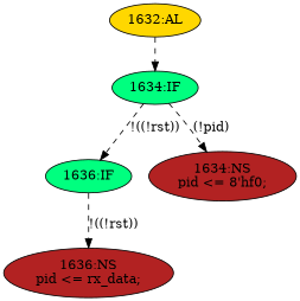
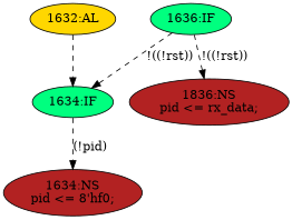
  strict digraph {
    node [fillcolor=springgreen statements="[]" style=filled typ=IfStatement]
    edge [cond="['rst']" lineno=1634 style=dashed]
    n1 [ast="<pyverilog.vparser.ast.Always object at 0x7f13b5578f50>" clk_sens=True fillcolor=gold label="1632:AL" sens="['clk']" typ=Always use_var="['rst', 'rx_data', 'pid_ld_en']"]
    n2 [ast="<pyverilog.vparser.ast.IfStatement object at 0x7f13b5578ed0>" label="1634:IF"]
    n3 [ast="<pyverilog.vparser.ast.IfStatement object at 0x7f13b5578fd0>" label="1636:IF"]
    n4 [ast="<pyverilog.vparser.ast.NonblockingSubstitution object at 0x7f13b5568d10>" fillcolor=firebrick label="1634:NS\npid <= 8'hf0;" statements="[<pyverilog.vparser.ast.NonblockingSubstitution object at 0x7f13b5568d10>]" typ=NonblockingSubstitution]
-   n5 [ast="<pyverilog.vparser.ast.NonblockingSubstitution object at 0x7f13b5568a50>" fillcolor=firebrick label="1636:NS\npid <= rx_data;" statements="[<pyverilog.vparser.ast.NonblockingSubstitution object at 0x7f13b5568a50>]" typ=NonblockingSubstitution]
+   n5 [ast="<pyverilog.vparser.ast.NonblockingSubstitution object at 0x7f13b5568a50>" fillcolor=firebrick label="1836:NS\npid <= rx_data;" statements="[<pyverilog.vparser.ast.NonblockingSubstitution object at 0x7f13b5568a50>]" typ=NonblockingSubstitution]
    n1 -> n2 [cond="[]" lineno=None]
-   n2 -> n3 [label="!((!rst))"]
+   n3 -> n2 [label="!((!rst))"]
    n2 -> n4 [label="(!pid)"]
    n3 -> n5 [cond="['pid_ld_en']" label="!((!rst))" lineno=1636]
  }
